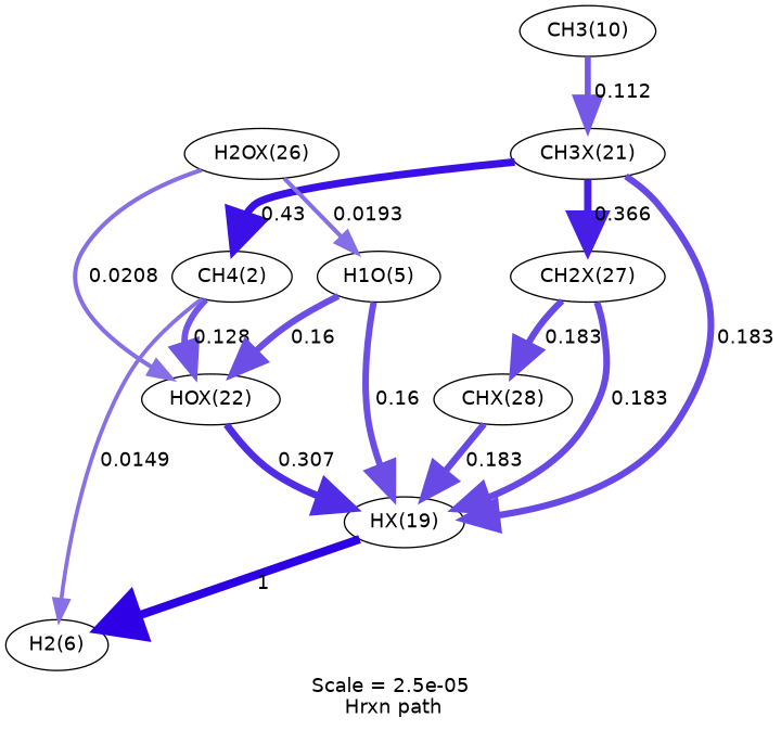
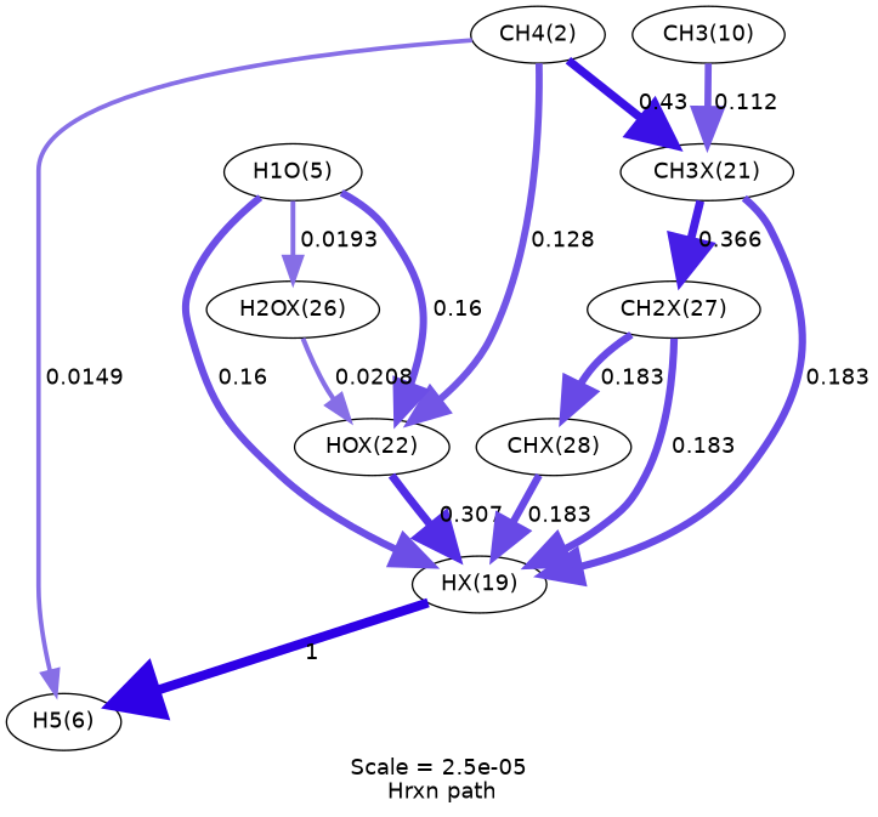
  digraph {
    fontname=Helvetica
    label="Scale = 2.5e-05\l Hrxn path"
    node [fontname=Helvetica]
    edge [arrowsize=2.36 color="0.7, 0.683, 0.9" fontname=Helvetica penwidth=4.72]
    n1 [label="CH4(2)"]
    n2 [label="HOX(22)"]
    n3 [label="CH3X(21)"]
-   n4 [label="H2(6)"]
+   n4 [label="H5(6)"]
    n5 [label="HX(19)"]
    n6 [label="CH2X(27)"]
    n7 [label="CHX(28)"]
    n8 [label="H1O(5)"]
    n9 [label="H2OX(26)"]
    n10 [label="CH3(10)"]
    n1 -> n2 [arrowsize=2.23 color="0.7, 0.628, 0.9" label=" 0.128" penwidth=4.45]
-   n3 -> n1 [arrowsize=2.68 color="0.7, 0.93, 0.9" label=" 0.43" penwidth=5.36]
+   n1 -> n3 [arrowsize=2.68 color="0.7, 0.93, 0.9" label=" 0.43" penwidth=5.36]
    n1 -> n4 [arrowsize=1.41 color="0.7, 0.515, 0.9" label=" 0.0149" penwidth=2.83]
    n2 -> n5 [arrowsize=2.55 color="0.7, 0.807, 0.9" label=" 0.307" penwidth=5.11]
    n3 -> n5 [label=" 0.183"]
    n3 -> n6 [arrowsize=2.62 color="0.7, 0.866, 0.9" label=" 0.366" penwidth=5.24]
    n5 -> n4 [arrowsize=3 color="0.7, 1.5, 0.9" label=" 1" penwidth=6]
    n6 -> n5 [label=" 0.183"]
    n6 -> n7 [label=" 0.183"]
    n7 -> n5 [label=" 0.183"]
    n8 -> n2 [arrowsize=2.31 color="0.7, 0.66, 0.9" label=" 0.16" penwidth=4.62]
    n8 -> n5 [arrowsize=2.31 color="0.7, 0.66, 0.9" label=" 0.16" penwidth=4.62]
-   n9 -> n8 [arrowsize=1.51 color="0.7, 0.519, 0.9" label=" 0.0193" penwidth=3.02]
+   n8 -> n9 [arrowsize=1.51 color="0.7, 0.519, 0.9" label=" 0.0193" penwidth=3.02]
    n9 -> n2 [arrowsize=1.54 color="0.7, 0.521, 0.9" label=" 0.0208" penwidth=3.07]
    n10 -> n3 [arrowsize=2.17 color="0.7, 0.612, 0.9" label=" 0.112" penwidth=4.35]
  }
